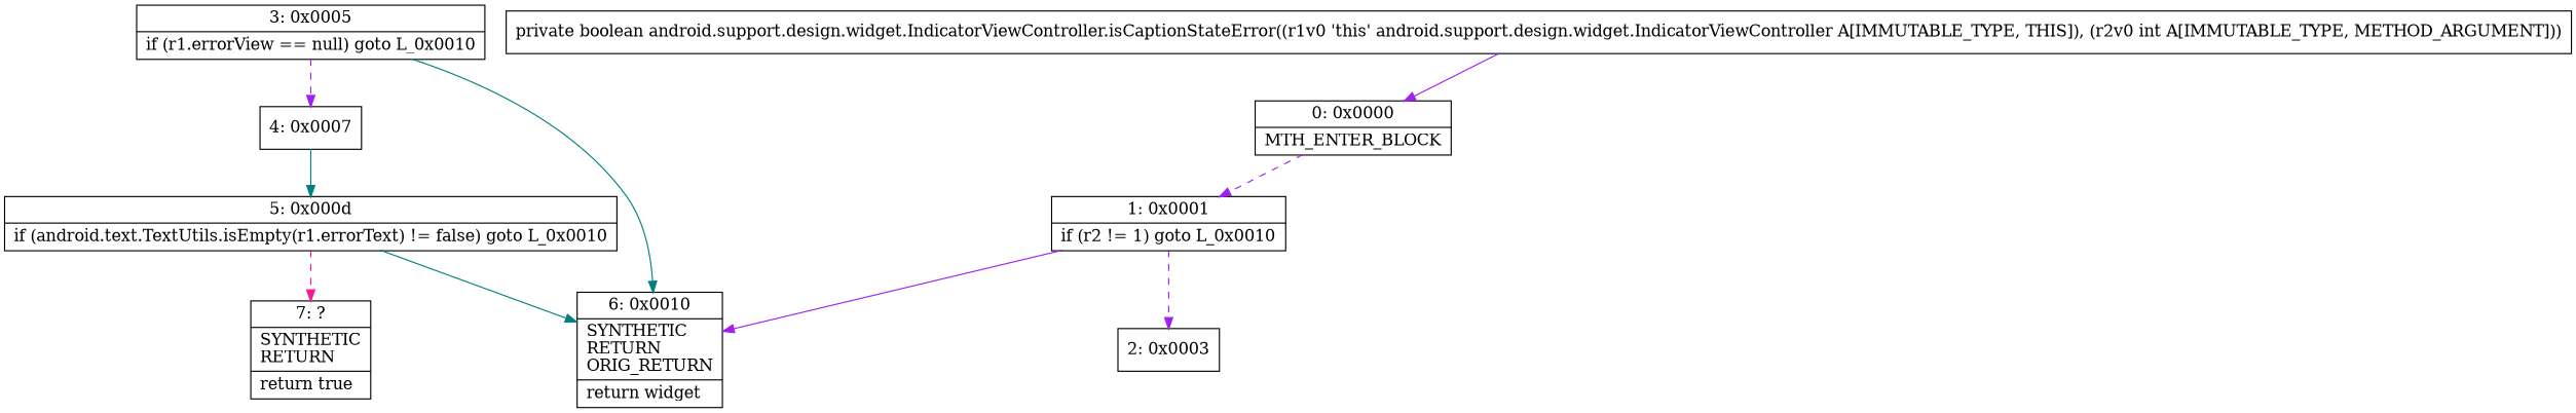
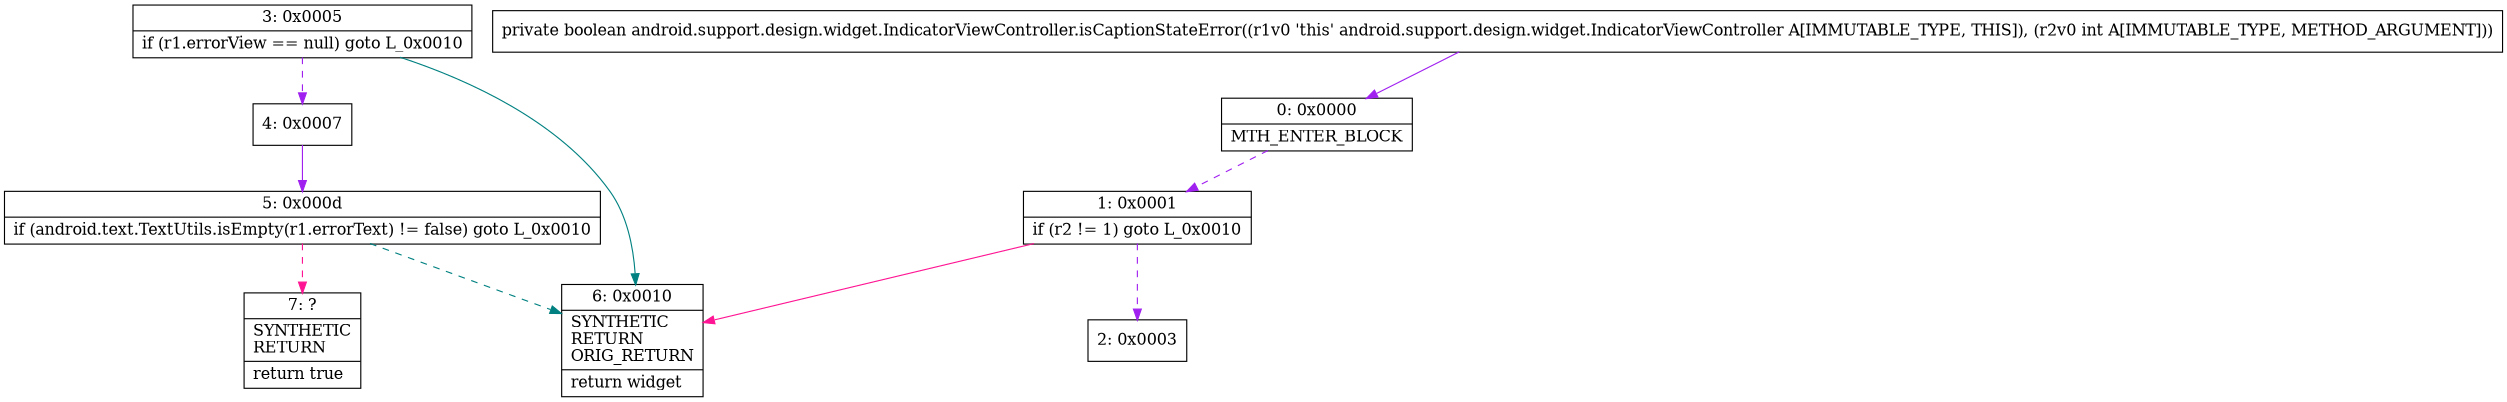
  digraph {
    fontname="DejaVu Serif"
    node [fontname="DejaVu Serif" shape=record]
    edge [color=purple fontname="DejaVu Serif"]
    n1 [label="{0\:\ 0x0000|MTH_ENTER_BLOCK\l}"]
    n2 [label="{1\:\ 0x0001|if (r2 != 1) goto L_0x0010\l}"]
    n3 [label="{2\:\ 0x0003}"]
    n4 [label="{6\:\ 0x0010|SYNTHETIC\lRETURN\lORIG_RETURN\l|return widget\l}"]
    n5 [label="{3\:\ 0x0005|if (r1.errorView == null) goto L_0x0010\l}"]
    n6 [label="{4\:\ 0x0007}"]
    n7 [label="{5\:\ 0x000d|if (android.text.TextUtils.isEmpty(r1.errorText) != false) goto L_0x0010\l}"]
    n8 [label="{7\:\ ?|SYNTHETIC\lRETURN\l|return true\l}"]
    n9 [label="{private boolean android.support.design.widget.IndicatorViewController.isCaptionStateError((r1v0 'this' android.support.design.widget.IndicatorViewController A[IMMUTABLE_TYPE, THIS]), (r2v0 int A[IMMUTABLE_TYPE, METHOD_ARGUMENT])) }"]
    n1 -> n2 [style=dashed]
    n2 -> n3 [style=dashed]
-   n2 -> n4
+   n2 -> n4 [color=deeppink]
    n5 -> n4 [color=teal]
    n5 -> n6 [style=dashed]
-   n6 -> n7 [color=teal]
-   n7 -> n4 [color=teal]
+   n6 -> n7
+   n7 -> n4 [color=teal style=dashed]
    n7 -> n8 [color=deeppink style=dashed]
    n9 -> n1
  }
